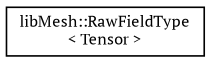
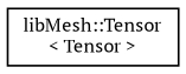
  digraph {
    rankdir=LR
    fontname="PT Serif"
-   n1 [color=black fillcolor=white fontname="PT Serif" fontsize=10 height=0.2 label="libMesh::RawFieldType\l\< Tensor \>" shape=record style=filled width=0.4]
+   n1 [color=black fillcolor=white fontname="PT Serif" fontsize=10 height=0.2 label="libMesh::Tensor\l\< Tensor \>" shape=record style=filled width=0.4]
  }
